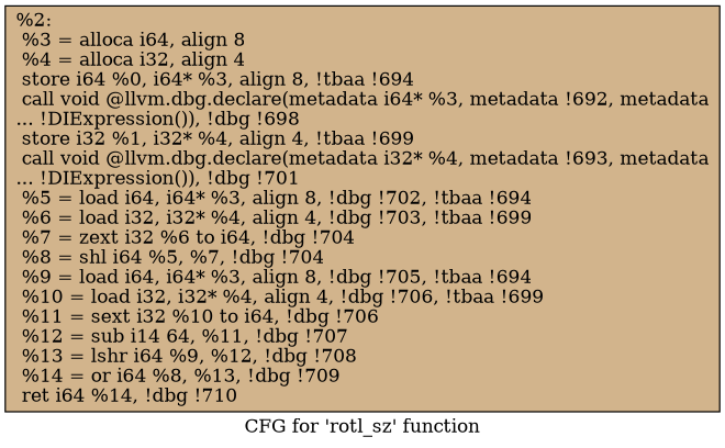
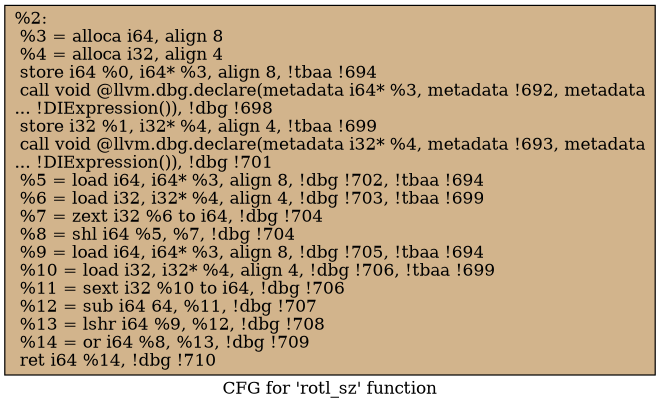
  digraph {
    label="CFG for 'rotl_sz' function"
-   n1 [label="{%2:\l  %3 = alloca i64, align 8\l  %4 = alloca i32, align 4\l  store i64 %0, i64* %3, align 8, !tbaa !694\l  call void @llvm.dbg.declare(metadata i64* %3, metadata !692, metadata\l... !DIExpression()), !dbg !698\l  store i32 %1, i32* %4, align 4, !tbaa !699\l  call void @llvm.dbg.declare(metadata i32* %4, metadata !693, metadata\l... !DIExpression()), !dbg !701\l  %5 = load i64, i64* %3, align 8, !dbg !702, !tbaa !694\l  %6 = load i32, i32* %4, align 4, !dbg !703, !tbaa !699\l  %7 = zext i32 %6 to i64, !dbg !704\l  %8 = shl i64 %5, %7, !dbg !704\l  %9 = load i64, i64* %3, align 8, !dbg !705, !tbaa !694\l  %10 = load i32, i32* %4, align 4, !dbg !706, !tbaa !699\l  %11 = sext i32 %10 to i64, !dbg !706\l  %12 = sub i14 64, %11, !dbg !707\l  %13 = lshr i64 %9, %12, !dbg !708\l  %14 = or i64 %8, %13, !dbg !709\l  ret i64 %14, !dbg !710\l}" shape=record style=filled fillcolor=tan]
+   n1 [label="{%2:\l  %3 = alloca i64, align 8\l  %4 = alloca i32, align 4\l  store i64 %0, i64* %3, align 8, !tbaa !694\l  call void @llvm.dbg.declare(metadata i64* %3, metadata !692, metadata\l... !DIExpression()), !dbg !698\l  store i32 %1, i32* %4, align 4, !tbaa !699\l  call void @llvm.dbg.declare(metadata i32* %4, metadata !693, metadata\l... !DIExpression()), !dbg !701\l  %5 = load i64, i64* %3, align 8, !dbg !702, !tbaa !694\l  %6 = load i32, i32* %4, align 4, !dbg !703, !tbaa !699\l  %7 = zext i32 %6 to i64, !dbg !704\l  %8 = shl i64 %5, %7, !dbg !704\l  %9 = load i64, i64* %3, align 8, !dbg !705, !tbaa !694\l  %10 = load i32, i32* %4, align 4, !dbg !706, !tbaa !699\l  %11 = sext i32 %10 to i64, !dbg !706\l  %12 = sub i64 64, %11, !dbg !707\l  %13 = lshr i64 %9, %12, !dbg !708\l  %14 = or i64 %8, %13, !dbg !709\l  ret i64 %14, !dbg !710\l}" shape=record style=filled fillcolor=tan]
  }
